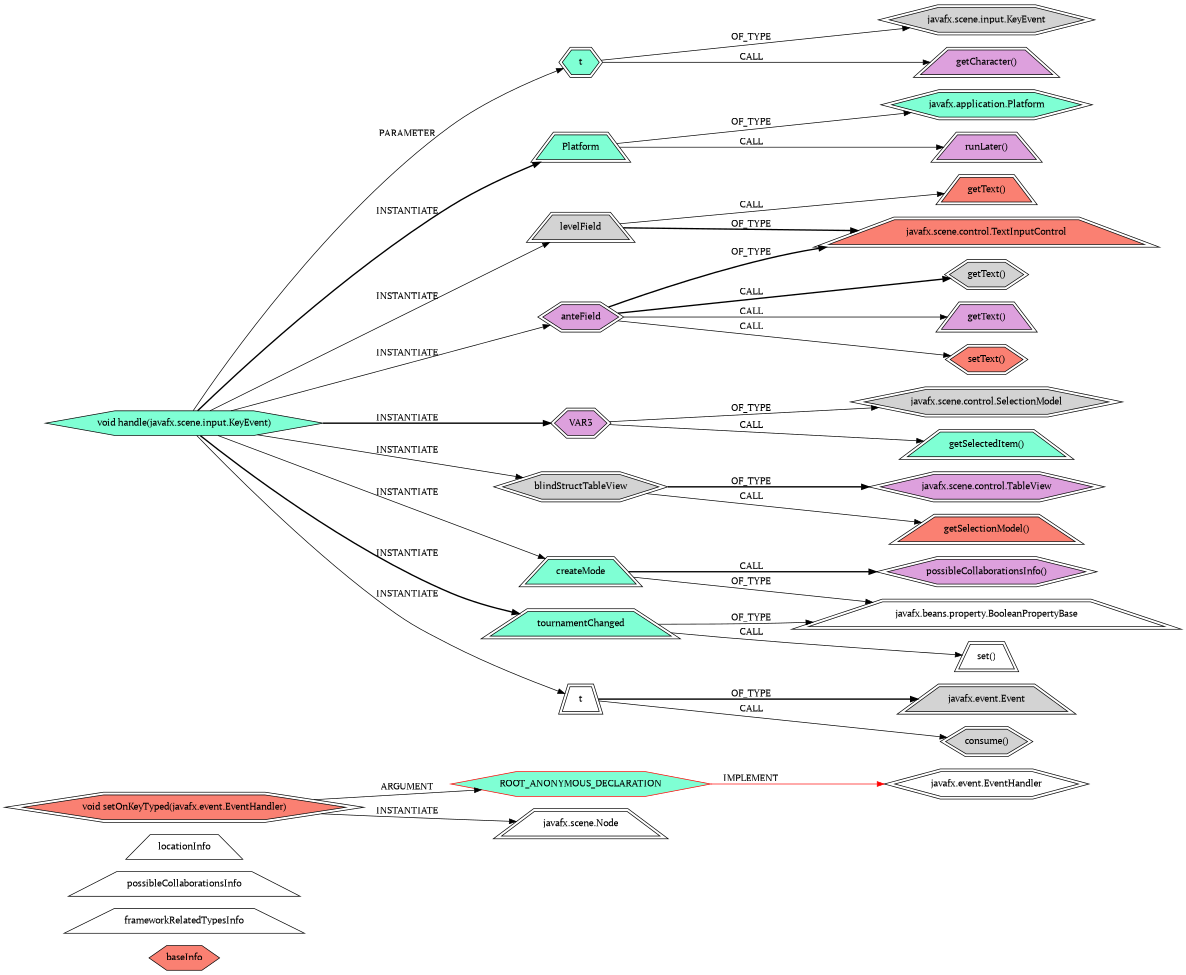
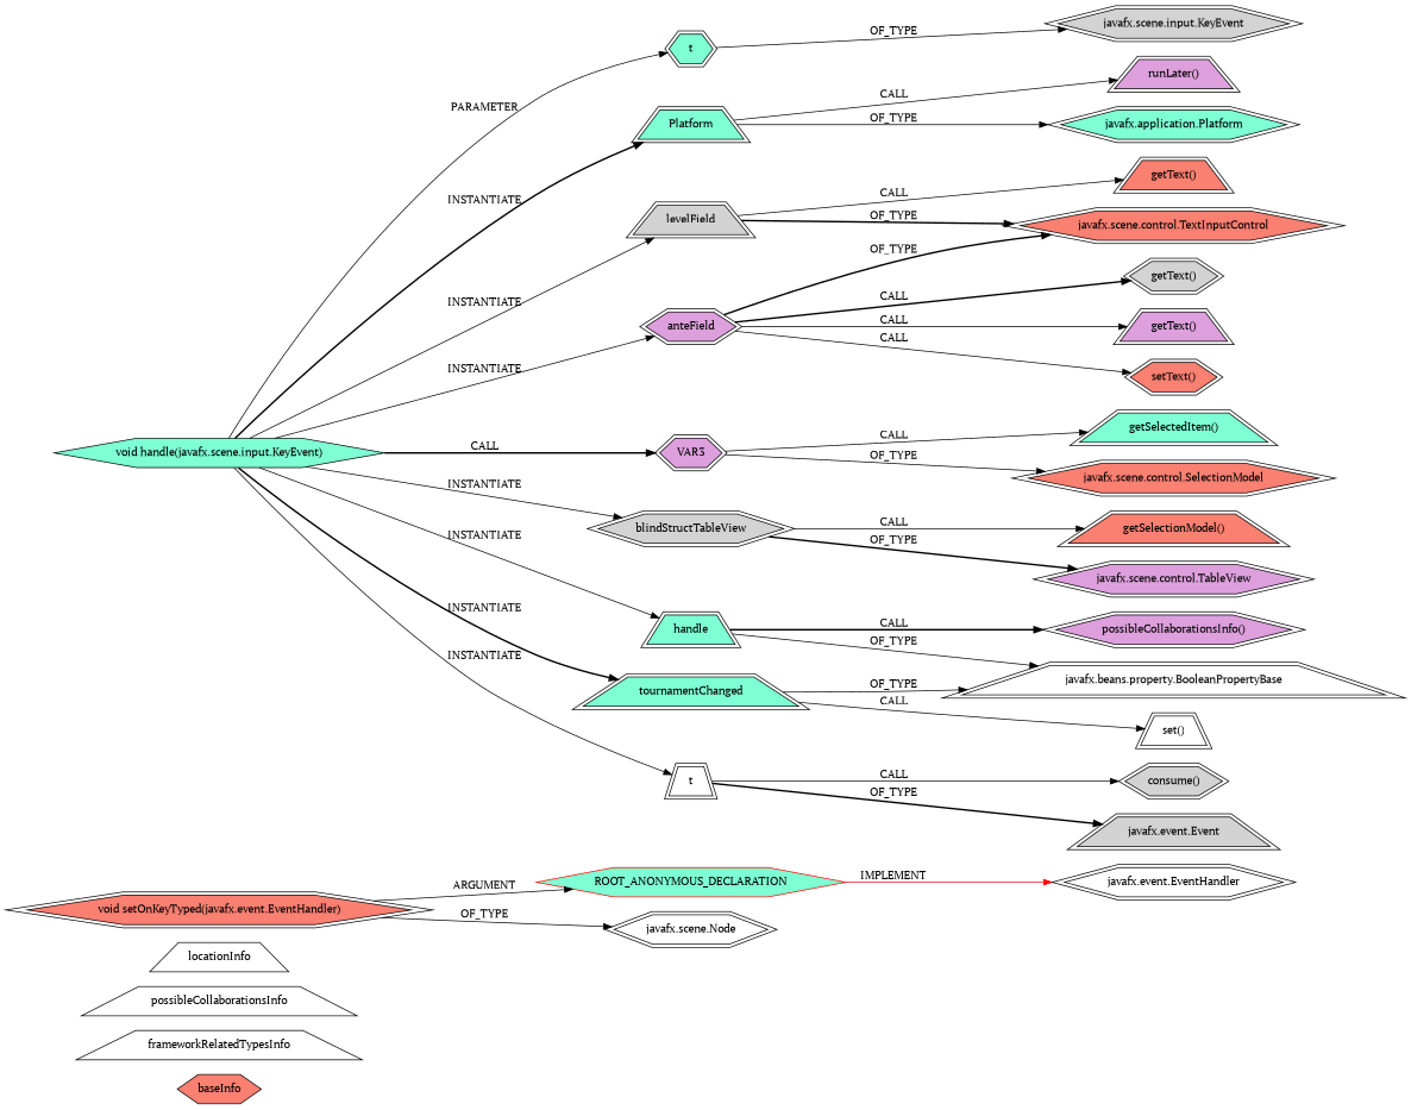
  digraph {
    fontname="PT Serif"
    rankdir=LR
    node [fillcolor=white fontname="PT Serif" shape=trapezium style=filled isFrameworkType=true vertexType=INSIDE_CALL peripheries=2]
    edge [fontname="PT Serif" style=solid]
    baseInfo [category=extension_graph fillcolor=salmon graphId=2985 isAnonymous=true possibleRelation=false shape=hexagon isFrameworkType="" vertexType="" peripheries=""]
    frameworkRelatedTypesInfo [0="javafx.event.EventHandler" isFrameworkType="" vertexType="" peripheries=""]
    possibleCollaborationsInfo [isFrameworkType="" vertexType="" peripheries=""]
    locationInfo [contextSignature="void chargeBlindStructView()" filePath="/hock323-eventManager/EventManager-master/src/eventManager/controller/pokerTournament/BlindsController.java" graphId=2985 projectName="hock323-eventManager" isFrameworkType="" vertexType="" peripheries=""]
    n5 [color=red fillcolor=aquamarine isFrameworkType=false label=ROOT_ANONYMOUS_DECLARATION shape=hexagon vertexType=ROOT_ANONYMOUS_DECLARATION peripheries=""]
    n6 [label="javafx.event.EventHandler" shape=hexagon vertexType=FRAMEWORK_INTERFACE_TYPE]
    n7 [fillcolor=aquamarine isFrameworkType=false label="void handle(javafx.scene.input.KeyEvent)" shape=hexagon vertexType=OVERRIDING_METHOD_DECLARATION peripheries=""]
    n8 [fillcolor=aquamarine label=t shape=hexagon vertexType=PARAMETER_DECLARATION]
    n9 [fillcolor=aquamarine label=Platform vertexType=VARIABLE_EXPRESION]
    n10 [fillcolor=lightgrey label=levelField vertexType=VARIABLE_EXPRESION]
    n11 [fillcolor=plum label=anteField shape=hexagon vertexType=VARIABLE_EXPRESION]
    n12 [fillcolor=plum label=VAR3 shape=hexagon vertexType=VARIABLE_EXPRESION]
    n13 [fillcolor=lightgrey label=blindStructTableView shape=hexagon vertexType=VARIABLE_EXPRESION]
-   n14 [fillcolor=aquamarine label=createMode vertexType=VARIABLE_EXPRESION]
+   n14 [fillcolor=aquamarine label=handle vertexType=VARIABLE_EXPRESION]
    n15 [fillcolor=aquamarine label=tournamentChanged vertexType=VARIABLE_EXPRESION]
    n16 [label=t vertexType=VARIABLE_EXPRESION]
    n17 [fillcolor=salmon label="void setOnKeyTyped(javafx.event.EventHandler)" shape=hexagon vertexType=OUTSIDE_CALL]
-   n18 [label="javafx.scene.Node" vertexType=FRAMEWORK_CLASS_TYPE]
+   n18 [label="javafx.scene.Node" shape=hexagon vertexType=FRAMEWORK_CLASS_TYPE]
    n19 [fillcolor=lightgrey label="javafx.scene.input.KeyEvent" shape=hexagon vertexType=FRAMEWORK_CLASS_TYPE]
-   n20 [fillcolor=plum label="getCharacter()"]
    n21 [fillcolor=aquamarine label="javafx.application.Platform" shape=hexagon vertexType=FRAMEWORK_CLASS_TYPE]
    n22 [fillcolor=plum label="runLater()"]
-   n23 [fillcolor=salmon label="javafx.scene.control.TextInputControl" vertexType=FRAMEWORK_CLASS_TYPE]
+   n23 [fillcolor=salmon label="javafx.scene.control.TextInputControl" shape=hexagon vertexType=FRAMEWORK_CLASS_TYPE]
    n24 [fillcolor=salmon label="getText()"]
    n25 [fillcolor=lightgrey label="getText()" shape=hexagon]
    n26 [fillcolor=plum label="getText()"]
    n27 [fillcolor=salmon label="setText()" shape=hexagon]
-   n28 [fillcolor=lightgrey label="javafx.scene.control.SelectionModel" shape=hexagon vertexType=FRAMEWORK_CLASS_TYPE]
+   n28 [fillcolor=salmon label="javafx.scene.control.SelectionModel" shape=hexagon vertexType=FRAMEWORK_CLASS_TYPE]
    n29 [fillcolor=aquamarine label="getSelectedItem()"]
    n30 [fillcolor=plum label="javafx.scene.control.TableView" shape=hexagon vertexType=FRAMEWORK_CLASS_TYPE]
    n31 [fillcolor=salmon label="getSelectionModel()"]
    n32 [label="javafx.beans.property.BooleanPropertyBase" vertexType=FRAMEWORK_CLASS_TYPE]
    n33 [fillcolor=plum label="possibleCollaborationsInfo()" shape=hexagon]
    n34 [label="set()"]
    n35 [fillcolor=lightgrey label="javafx.event.Event" vertexType=FRAMEWORK_CLASS_TYPE]
    n36 [fillcolor=lightgrey label="consume()" shape=hexagon]
    n5 -> n6 [color=red label=IMPLEMENT]
    n7 -> n8 [label=PARAMETER]
    n7 -> n9 [label=INSTANTIATE style=bold]
    n7 -> n10 [label=INSTANTIATE]
    n7 -> n11 [label=INSTANTIATE]
-   n7 -> n12 [label=INSTANTIATE style=bold]
+   n7 -> n12 [label=CALL style=bold]
    n7 -> n13 [label=INSTANTIATE]
    n7 -> n14 [label=INSTANTIATE]
    n7 -> n15 [label=INSTANTIATE style=bold]
    n7 -> n16 [label=INSTANTIATE]
    n8 -> n19 [label=OF_TYPE]
-   n8 -> n20 [label=CALL]
    n9 -> n21 [label=OF_TYPE]
    n9 -> n22 [label=CALL]
    n10 -> n23 [label=OF_TYPE style=bold]
    n10 -> n24 [label=CALL]
    n11 -> n23 [label=OF_TYPE style=bold]
    n11 -> n25 [label=CALL style=bold]
    n11 -> n26 [label=CALL]
    n11 -> n27 [label=CALL]
    n12 -> n28 [label=OF_TYPE]
    n12 -> n29 [label=CALL]
    n13 -> n30 [label=OF_TYPE style=bold]
    n13 -> n31 [label=CALL]
    n14 -> n32 [label=OF_TYPE]
    n14 -> n33 [label=CALL style=bold]
    n15 -> n32 [label=OF_TYPE]
    n15 -> n34 [label=CALL]
    n16 -> n35 [label=OF_TYPE style=bold]
    n16 -> n36 [label=CALL]
    n17 -> n5 [label=ARGUMENT]
-   n17 -> n18 [label=INSTANTIATE]
+   n17 -> n18 [label=OF_TYPE]
  }
